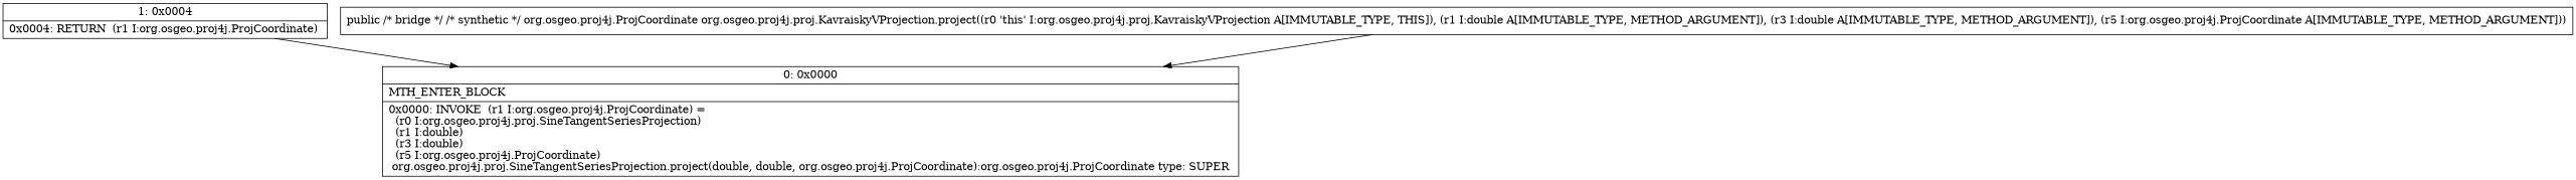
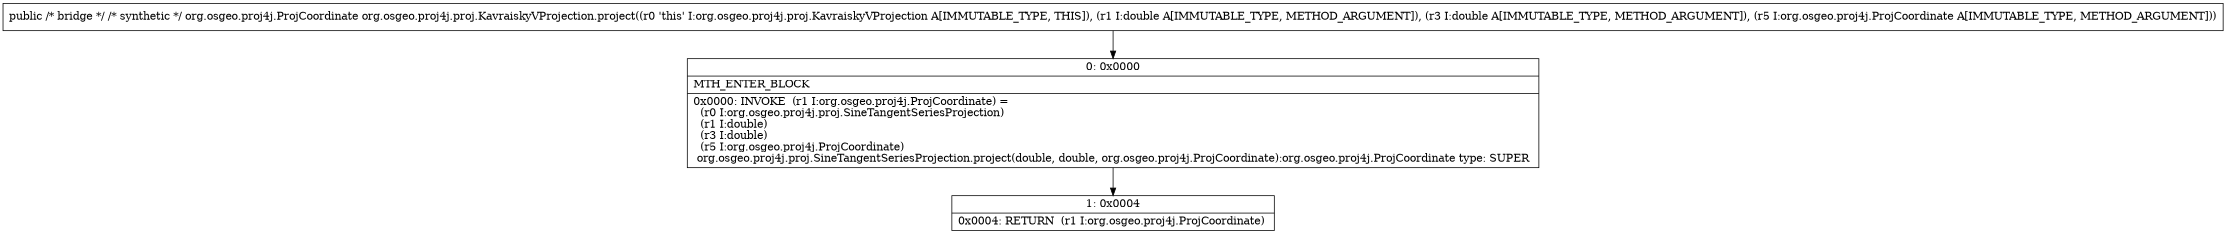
  digraph {
    node [shape=record]
    n1 [label="{0\:\ 0x0000|MTH_ENTER_BLOCK\l|0x0000: INVOKE  (r1 I:org.osgeo.proj4j.ProjCoordinate) = \l  (r0 I:org.osgeo.proj4j.proj.SineTangentSeriesProjection)\l  (r1 I:double)\l  (r3 I:double)\l  (r5 I:org.osgeo.proj4j.ProjCoordinate)\l org.osgeo.proj4j.proj.SineTangentSeriesProjection.project(double, double, org.osgeo.proj4j.ProjCoordinate):org.osgeo.proj4j.ProjCoordinate type: SUPER \l}"]
    n2 [label="{1\:\ 0x0004|0x0004: RETURN  (r1 I:org.osgeo.proj4j.ProjCoordinate) \l}"]
    n3 [label="{public \/* bridge *\/ \/* synthetic *\/ org.osgeo.proj4j.ProjCoordinate org.osgeo.proj4j.proj.KavraiskyVProjection.project((r0 'this' I:org.osgeo.proj4j.proj.KavraiskyVProjection A[IMMUTABLE_TYPE, THIS]), (r1 I:double A[IMMUTABLE_TYPE, METHOD_ARGUMENT]), (r3 I:double A[IMMUTABLE_TYPE, METHOD_ARGUMENT]), (r5 I:org.osgeo.proj4j.ProjCoordinate A[IMMUTABLE_TYPE, METHOD_ARGUMENT])) }"]
-   n2 -> n1
+   n1 -> n2
    n3 -> n1
  }
